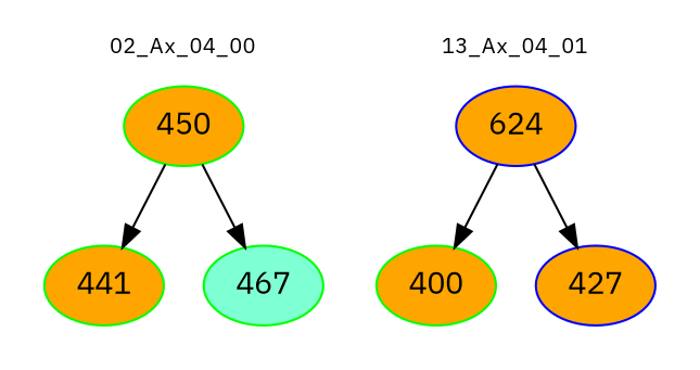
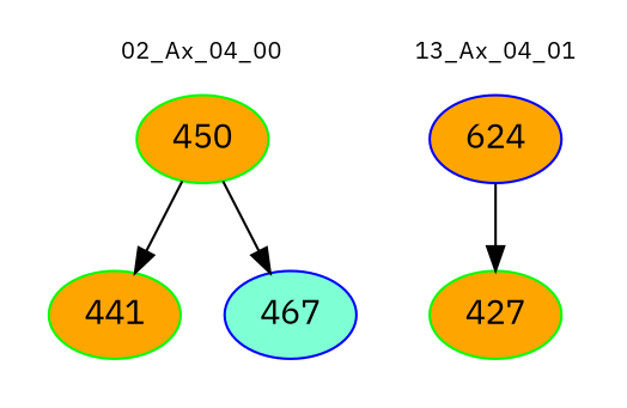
  digraph {
    fontname="IBM Plex Sans"
    node [color=green fillcolor=orange fontname="IBM Plex Sans" style=filled]
    edge [color=black fontname="IBM Plex Sans"]
    n1 [label=450]
    n2 [label=441]
-   n3 [fillcolor=aquamarine label=467]
+   n3 [color=blue fillcolor=aquamarine label=467]
    n4 [color=blue label=624]
-   n5 [label=400]
-   n6 [color=blue label=427]
+   n6 [label=427]
    subgraph cluster_1 {
      color=white
      fontsize=10
      label="02_Ax_04_00"
      n1
      n2
      n3
    }
    subgraph cluster_2 {
      color=white
      fontsize=10
      label="13_Ax_04_01"
      n4
-     n5
      n6
    }
    n1 -> n2
    n1 -> n3
-   n4 -> n5
    n4 -> n6
  }
